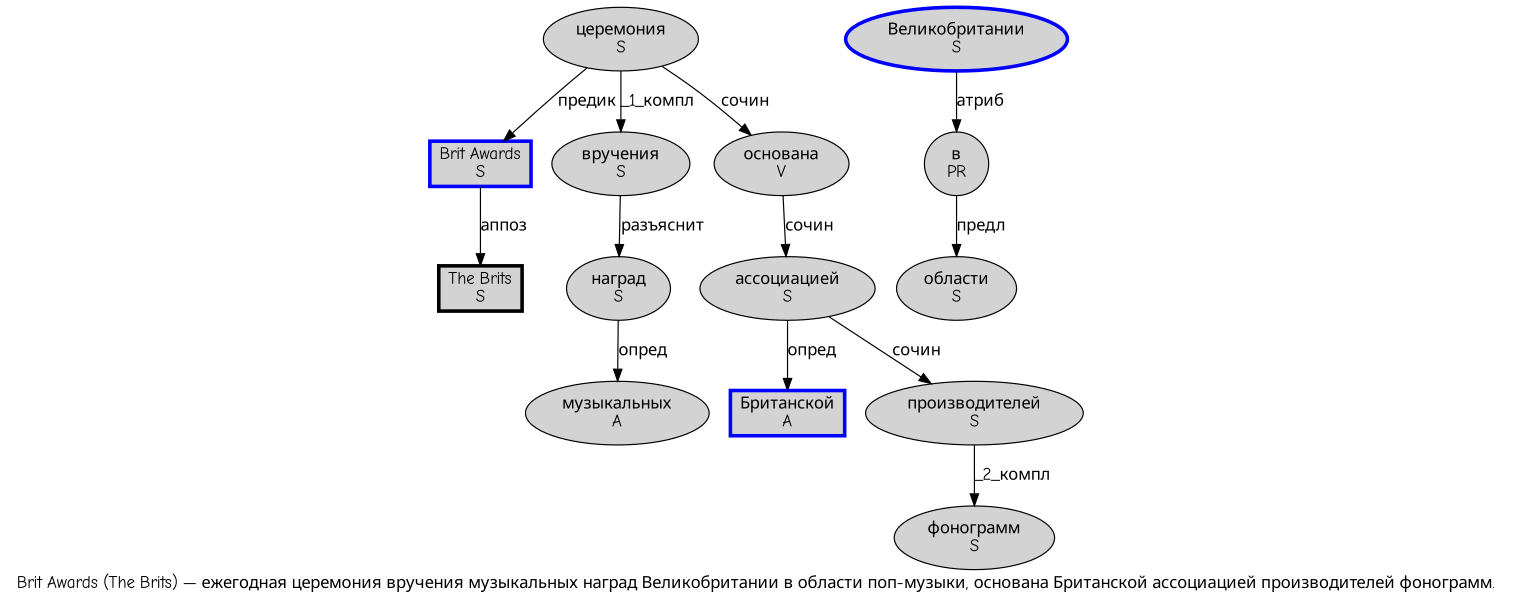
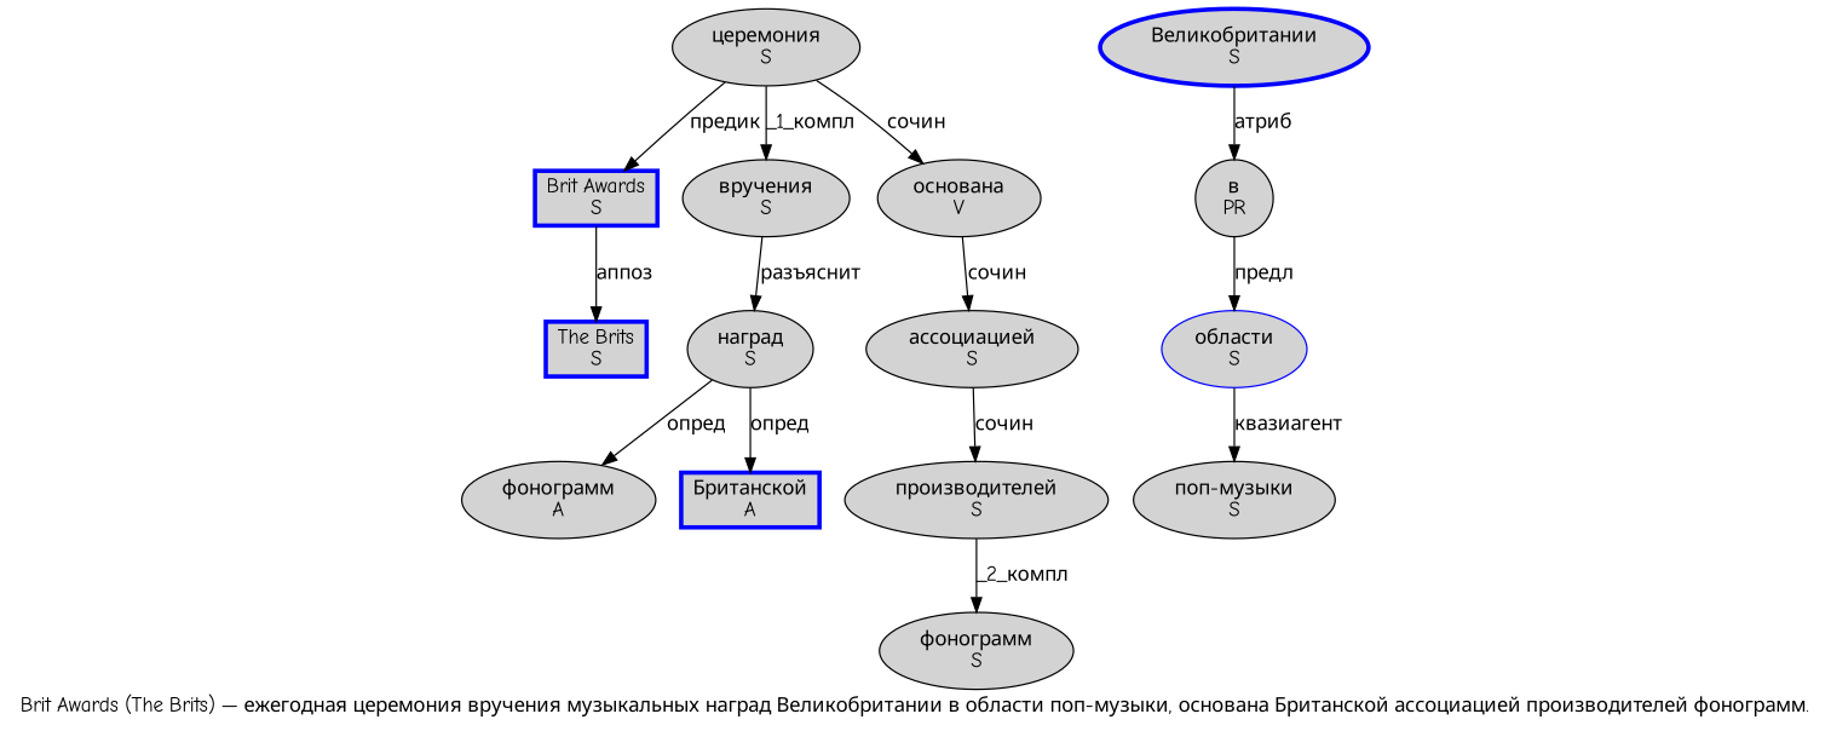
  digraph {
    fontname="Comic Neue"
    label="Brit Awards (The Brits) — ежегодная церемония вручения музыкальных наград Великобритании в области поп-музыки, основана Британской ассоциацией производителей фонограмм."
    node [fillcolor=lightgray fontname="Comic Neue" penwidth=1 shape=ellipse style=filled]
    edge [fontname="Comic Neue"]
    n1 [color=blue label="Brit Awards\nS" penwidth=3 shape=box]
-   n2 [color=black label="The Brits\nS" penwidth=3 shape=box]
+   n2 [color=blue label="The Brits\nS" penwidth=3 shape=box]
    n3 [label="церемония\nS"]
    n4 [label="вручения\nS"]
    n5 [label="основана\nV"]
    n6 [label="наград\nS"]
    n7 [label="ассоциацией\nS"]
-   n8 [label="музыкальных\nA"]
+   n8 [label="фонограмм\nA"]
    n9 [color=blue label="Великобритании\nS" penwidth=3]
    n10 [label="в\nPR"]
-   n11 [label="области\nS"]
+   n11 [label="области\nS" color=blue]
+   n12 [label="поп-музыки\nS"]
    n13 [color=blue label="Британской\nA" penwidth=3 shape=box]
    n14 [label="производителей\nS"]
    n15 [label="фонограмм\nS"]
    n1 -> n2 [label="аппоз"]
    n3 -> n1 [label="предик"]
    n3 -> n4 [label="_1_компл"]
    n3 -> n5 [label="сочин"]
    n4 -> n6 [label="разъяснит"]
    n5 -> n7 [label="сочин"]
    n6 -> n8 [label="опред"]
-   n7 -> n13 [label="опред"]
+   n6 -> n13 [label="опред"]
    n7 -> n14 [label="сочин"]
    n9 -> n10 [label="атриб"]
    n10 -> n11 [label="предл"]
+   n11 -> n12 [label="квазиагент"]
    n14 -> n15 [label="_2_компл"]
  }
